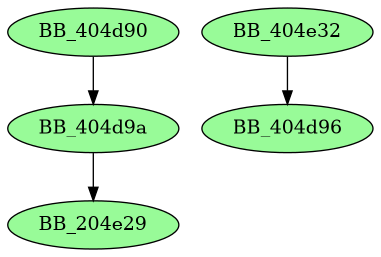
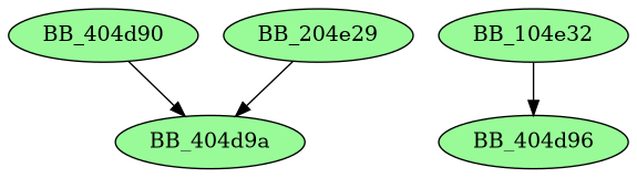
  digraph {
    node [fillcolor=palegreen style=filled]
    BB_404d90
    BB_404d9a
    n3 [label=BB_204e29]
-   BB_404e32
+   BB_404e32 [label=BB_104e32]
    BB_404d96
    BB_404d90 -> BB_404d9a
-   BB_404d9a -> n3
+   n3 -> BB_404d9a
    BB_404e32 -> BB_404d96
  }
